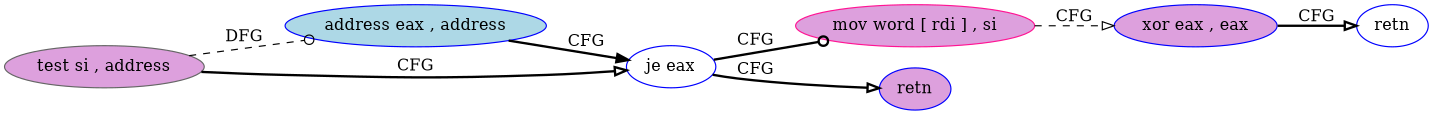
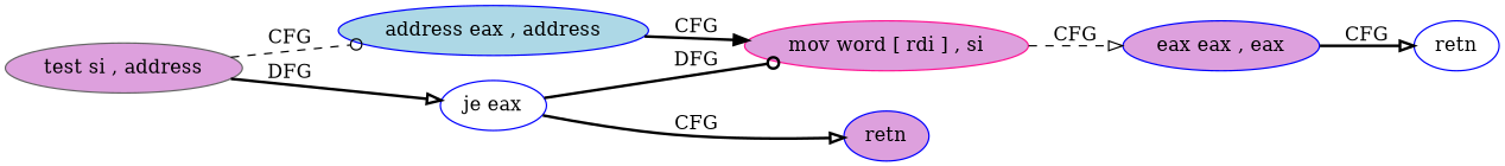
  digraph {
    rankdir=LR
    node [color=blue fillcolor=plum style=filled]
    edge [arrowhead=onormal style=bold]
    n1 [color=gray40 label="test si , address"]
    n2 [fillcolor=lightblue label="address eax , address"]
    n3 [fillcolor=white label="je eax"]
    n4 [color=deeppink label="mov word [ rdi ] , si"]
    n5 [label=retn]
-   n6 [label="xor eax , eax"]
+   n6 [label="eax eax , eax"]
    n7 [fillcolor=white label=retn]
-   n1 -> n2 [arrowhead=odot label=DFG style=dashed]
-   n1 -> n3 [label=CFG]
-   n2 -> n3 [arrowhead=normal label=CFG]
-   n3 -> n4 [arrowhead=odot label=CFG]
+   n1 -> n2 [arrowhead=odot label=CFG style=dashed]
+   n1 -> n3 [label=DFG]
+   n2 -> n4 [arrowhead=normal label=CFG]
+   n3 -> n4 [arrowhead=odot label=DFG]
    n3 -> n5 [label=CFG]
    n4 -> n6 [label=CFG style=dashed]
    n6 -> n7 [label=CFG]
  }
